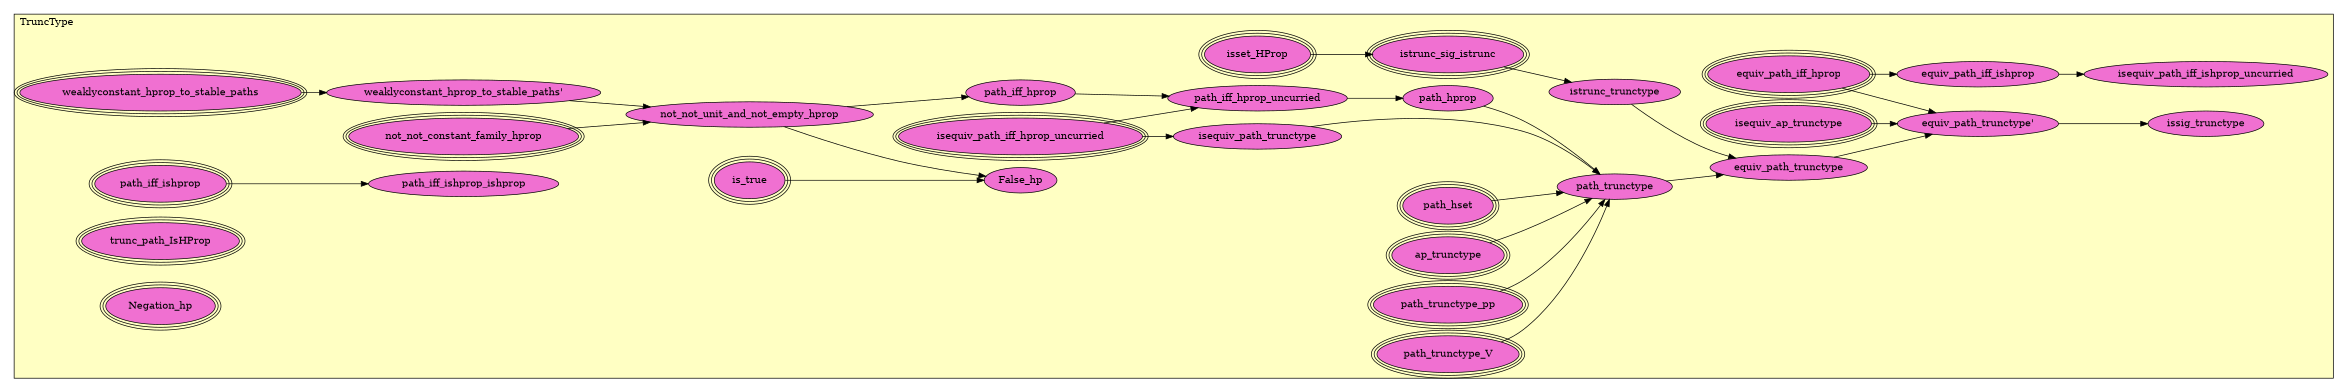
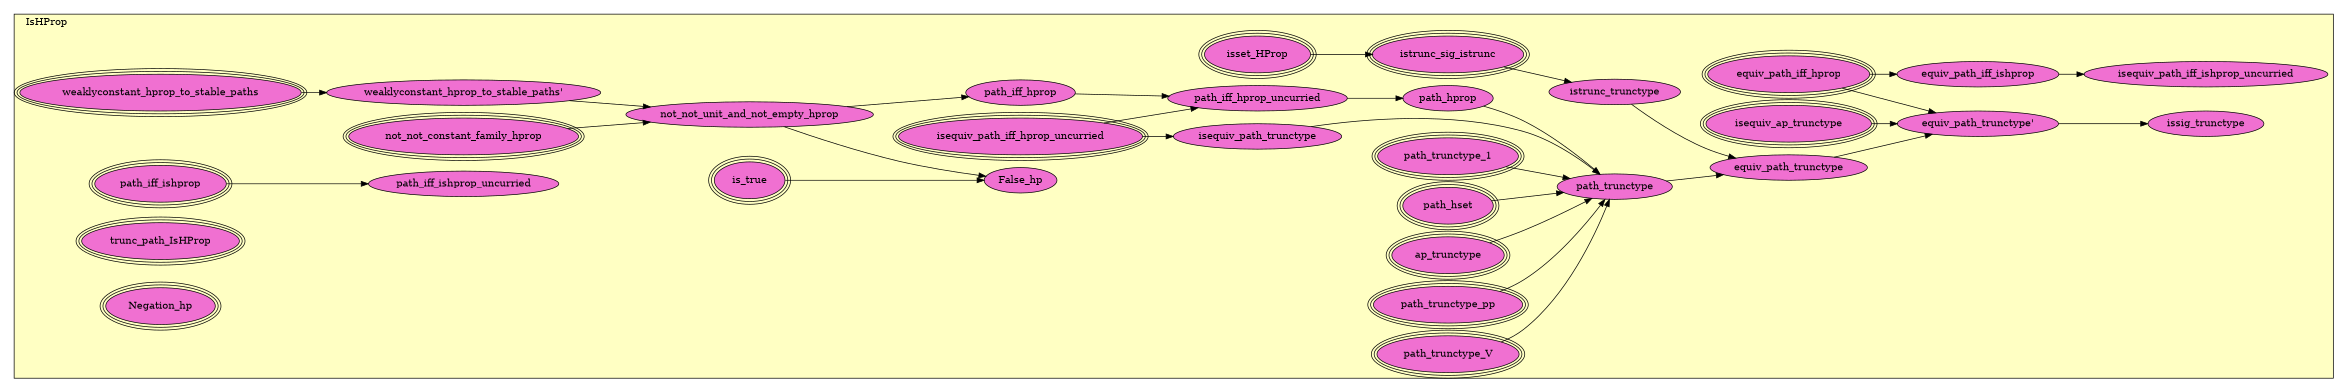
  digraph {
    rankdir=LR
    node [fillcolor="#F070D1" peripheries=3 style=filled]
    n1 [label=not_not_constant_family_hprop]
    n2 [label=weaklyconstant_hprop_to_stable_paths]
    n3 [label="weaklyconstant_hprop_to_stable_paths'" peripheries=""]
    n4 [label=not_not_unit_and_not_empty_hprop peripheries=""]
    n5 [label=equiv_path_iff_hprop]
    n6 [label=equiv_path_iff_ishprop peripheries=""]
    n7 [label=path_iff_hprop peripheries=""]
    n8 [label=path_iff_ishprop]
    n9 [label=isequiv_path_iff_hprop_uncurried]
    n10 [label=isequiv_path_iff_ishprop_uncurried peripheries=""]
    n11 [label=path_iff_hprop_uncurried peripheries=""]
-   n12 [label=path_iff_ishprop_ishprop peripheries=""]
+   n12 [label=path_iff_ishprop_uncurried peripheries=""]
    n13 [label=trunc_path_IsHProp]
    n14 [label=is_true]
    n15 [label=Negation_hp]
    n16 [label=False_hp peripheries=""]
    n17 [label=istrunc_sig_istrunc]
    n18 [label=isset_HProp]
    n19 [label=istrunc_trunctype peripheries=""]
    n20 [label=path_hprop peripheries=""]
    n21 [label=path_hset]
    n22 [label=ap_trunctype]
    n23 [label=path_trunctype_pp]
    n24 [label=path_trunctype_V]
+   n25 [label=path_trunctype_1]
    n26 [label=isequiv_path_trunctype peripheries=""]
    n27 [label=path_trunctype peripheries=""]
    n28 [label=equiv_path_trunctype peripheries=""]
    n29 [label=isequiv_ap_trunctype]
    n30 [label="equiv_path_trunctype'" peripheries=""]
    n31 [label=issig_trunctype peripheries=""]
    subgraph cluster_1 {
      fillcolor="#FFFFC3"
-     label=TruncType
+     label=IsHProp
      labeljust=l
      style=filled
      n1
      n2
      n3
      n4
      n5
      n6
      n7
      n8
      n9
      n10
      n11
      n12
      n13
      n14
      n15
      n16
      n17
      n18
      n19
      n20
      n21
      n22
      n23
      n24
+     n25
      n26
      n27
      n28
      n29
      n30
      n31
    }
    n1 -> n4
    n2 -> n3
    n3 -> n4
    n4 -> n7
    n4 -> n16
    n5 -> n6
    n5 -> n30
    n6 -> n10
    n7 -> n11
    n8 -> n12
    n9 -> n11
    n9 -> n26
    n11 -> n20
    n14 -> n16
    n17 -> n19
    n18 -> n17
    n19 -> n28
    n20 -> n27
    n21 -> n27
    n22 -> n27
    n23 -> n27
    n24 -> n27
+   n25 -> n27
    n26 -> n27
    n27 -> n28
    n28 -> n30
    n29 -> n30
    n30 -> n31
  }
